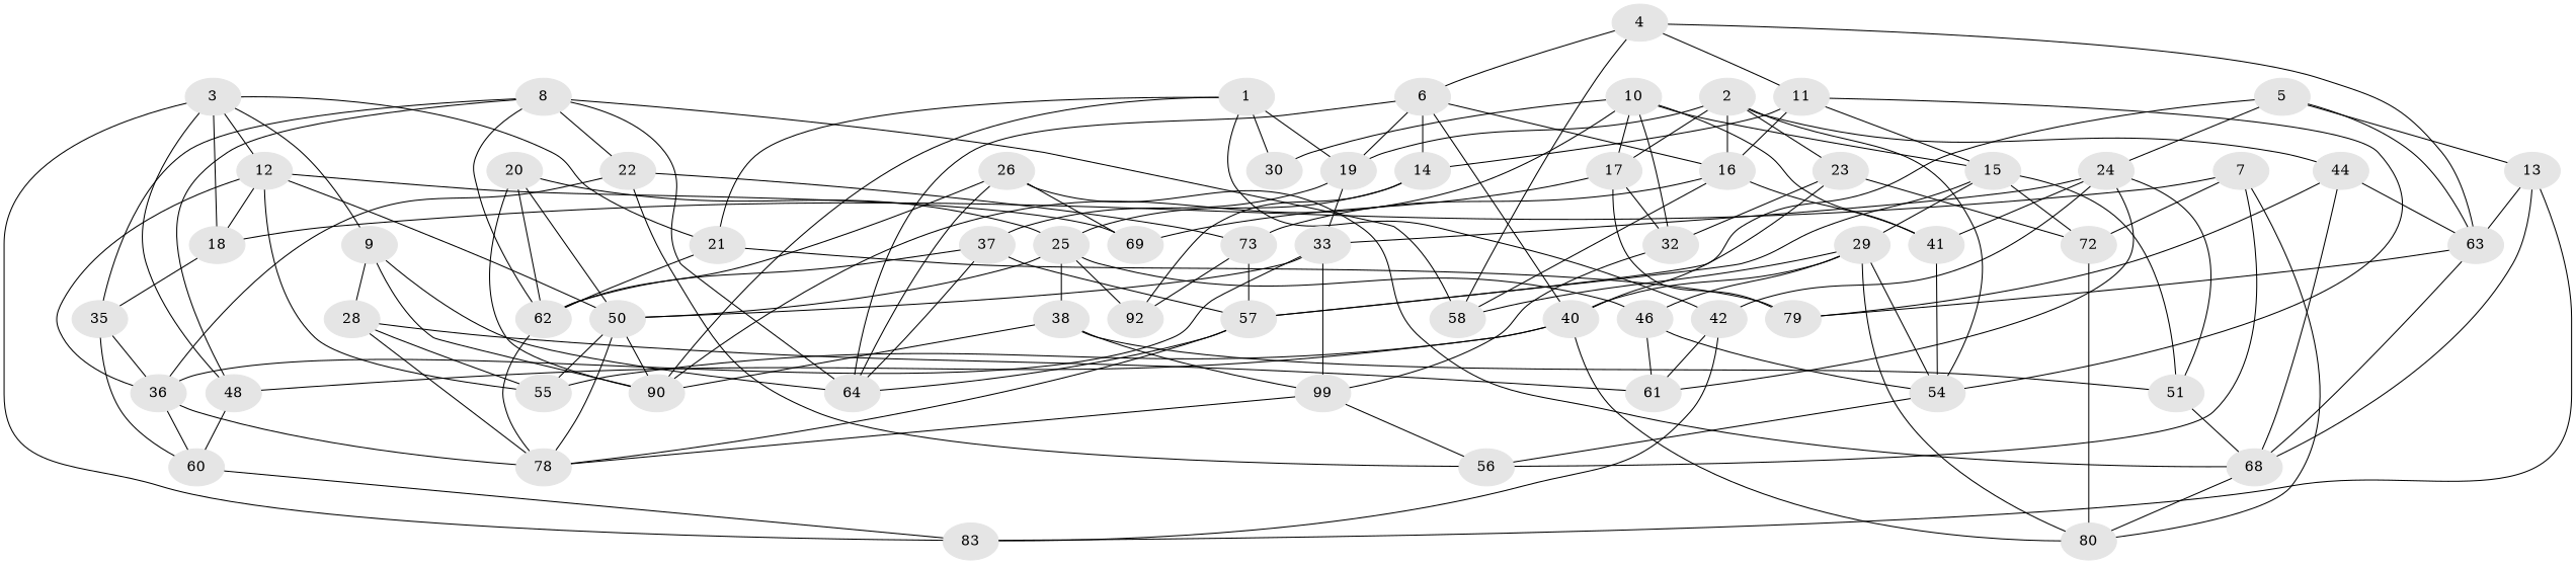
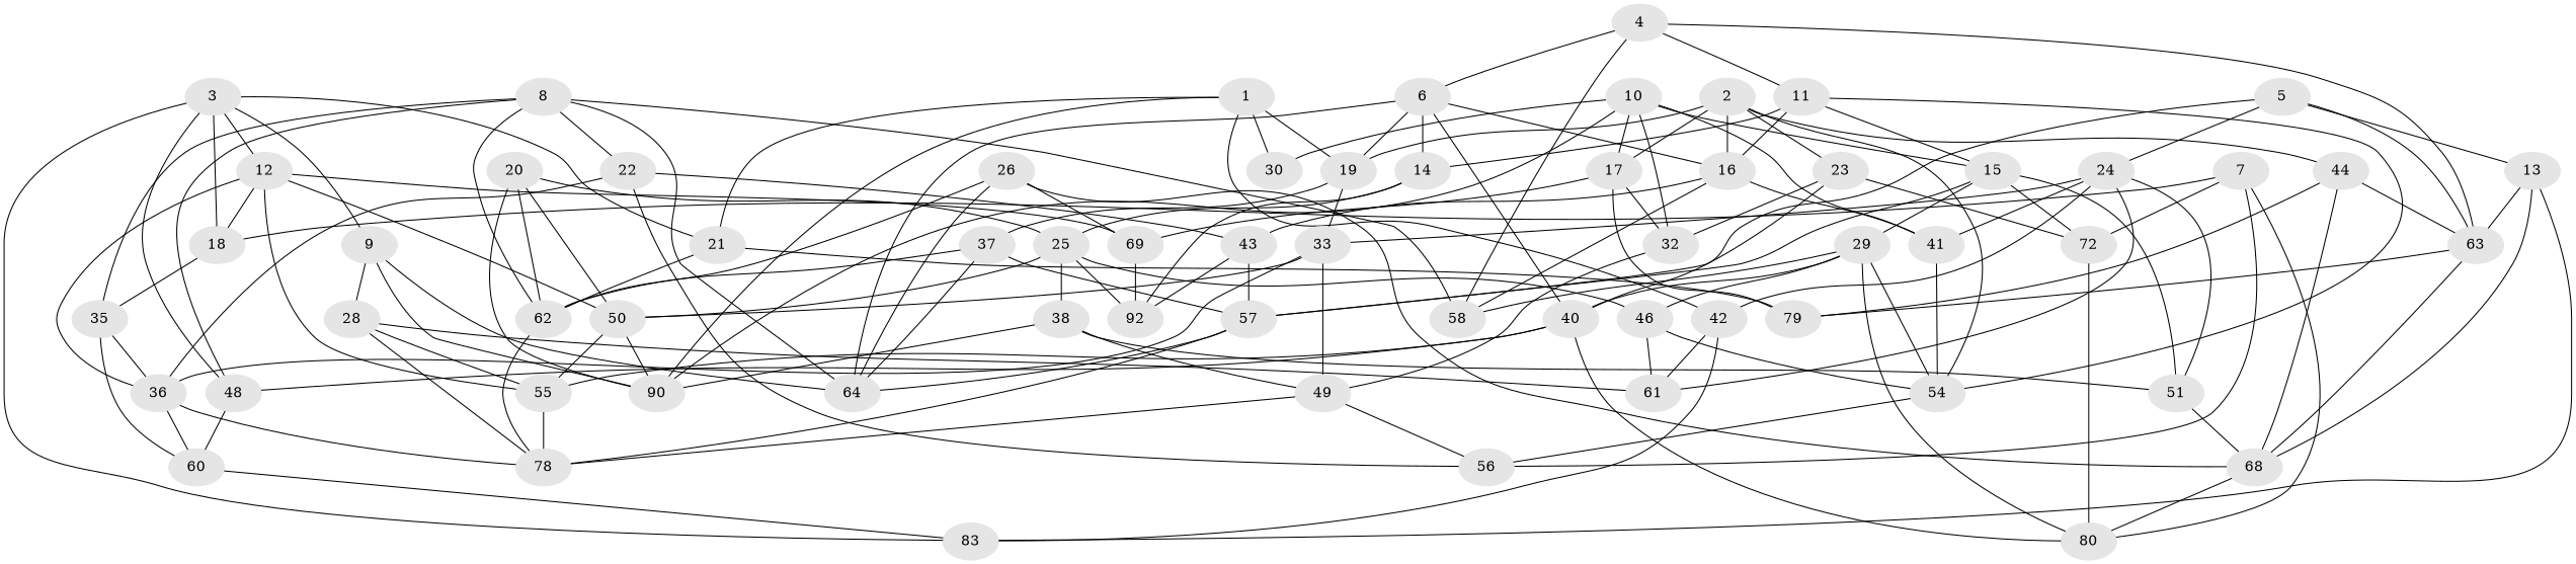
  graph {
    node [color=gray90 style=filled]
    1 [super="+82"]
    19 [super="+65"]
    21
    30
    42
    90 [super="+91"]
    33 [super="+34"]
    37
    62 [super="+78"]
    79
    83
    61
    2 [super="+67"]
    16 [super="+87"]
    17 [super="+31"]
    23
    44
    54 [super="+70"]
    58
    n20 [label=41]
-   43 [label=73]
+   43
    32
    69
    40 [super="+45"]
    72
    63 [super="+71"]
    68 [super="+86"]
    56
    3 [super="+85"]
    9
    12 [super="+27"]
    18
    48
    64 [super="+66"]
    28
    36 [super="+74"]
    55
    50 [super="+77"]
    35
    60
    6 [super="+75"]
    14
    4
    11
    5
    13
    24 [super="+81"]
    57 [super="+59"]
    51
    n50 [label=78 super="+76"]
    25 [super="+52"]
    92
    80 [super="+89"]
    7
    8 [super="+88"]
    22
    10 [super="+84"]
    15 [super="+41"]
    29 [super="+39"]
-   49 [super="+53" label=99]
+   49 [super="+53"]
    38
    46
    20
    26
    1 -- 19 [weight=2]
    1 -- 21
    1 -- 30
    1 -- 42
    1 -- 90
    19 -- 33
    19 -- 37
    21 -- 62
    21 -- 79
    42 -- 83
    42 -- 61
    33 -- 36
    33 -- 50
    33 -- 49 [weight=2]
    37 -- 62
    37 -- 64
    37 -- 57
    62 -- n50
    2 -- 19
    2 -- 16
    2 -- 17
    2 -- 23
    2 -- 44
    2 -- 54
    16 -- 58
    16 -- n20
    16 -- 43
    17 -- 79
    17 -- 32
    17 -- 69
    23 -- 32
    23 -- 40
    23 -- 72
    44 -- 79
    44 -- 63
    44 -- 68
    54 -- 56
    n20 -- 54
    43 -- 57
    43 -- 92
    32 -- 49
+   69 -- 92
    40 -- 48
    40 -- 55
    40 -- 80
    72 -- 80
    63 -- 79
    63 -- 68
    68 -- 80
    3 -- 21
    3 -- 83
    3 -- 9
    3 -- 12
    3 -- 18
    3 -- 48
    9 -- 90
    9 -- 64
    9 -- 28
    12 -- 69
    12 -- 18
    12 -- 36
    12 -- 55
    12 -- 50
    18 -- 35
    48 -- 60
    28 -- 61
    28 -- 55
    28 -- n50
    36 -- 60
    36 -- n50
    50 -- 90
    50 -- 55
-   50 -- n50
+   55 -- n50
    35 -- 36
    35 -- 60
    60 -- 83
    6 -- 19
    6 -- 16
    6 -- 40
    6 -- 64
    6 -- 14
    14 -- 25
    14 -- 92
    4 -- 58
    4 -- 63
    4 -- 6
    4 -- 11
    11 -- 16
    11 -- 54
    11 -- 14
    11 -- 15
    5 -- 63
    5 -- 13
    5 -- 24
    5 -- 57
    13 -- 83
    13 -- 63
    13 -- 68
    24 -- 42
    24 -- 33
    24 -- 61
    24 -- n20
    24 -- 51
    57 -- 64
    57 -- n50
    51 -- 68
    25 -- 50
    25 -- 92
    25 -- 38
    25 -- 46
    7 -- 72
    7 -- 56
    7 -- 18
    7 -- 80
    8 -- 62
    8 -- 58
    8 -- 48
    8 -- 64
    8 -- 35
    8 -- 22
    22 -- 43
    22 -- 56
    22 -- 36
    10 -- 30
    10 -- 90
    10 -- 17
    10 -- n20
    10 -- 32
    10 -- 15
    15 -- 72
    15 -- 57
    15 -- 51
    15 -- 29
    29 -- 54
    29 -- 58
    29 -- 40
    29 -- 80
    29 -- 46
    49 -- 56
    49 -- n50
    38 -- 90
    38 -- 51
    38 -- 49
    46 -- 61
    46 -- 54
    20 -- 90
    20 -- 62
    20 -- 50
    20 -- 25
    26 -- 62
    26 -- 69
    26 -- 68
    26 -- 64
  }
